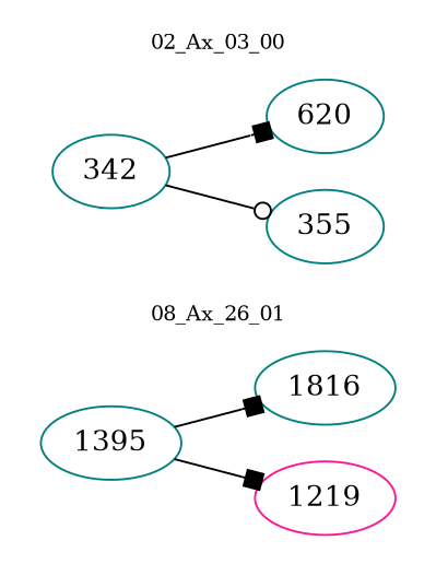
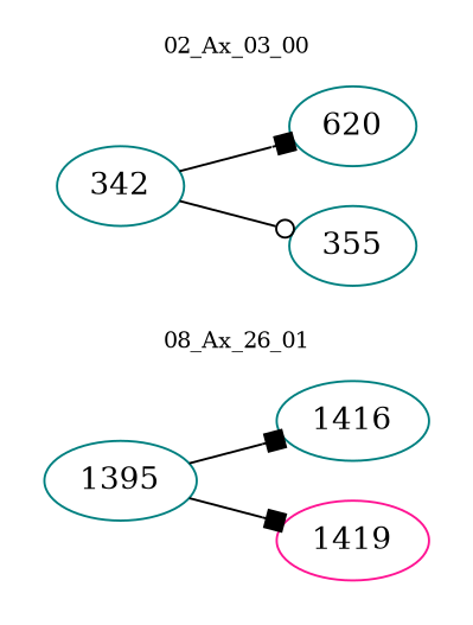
  digraph {
    rankdir=LR
    node [color=teal]
    edge [arrowhead=box color=black]
    n1 [label=1395]
-   n2 [color=deeppink label=1219]
-   n3 [label=1816]
+   n2 [color=deeppink label=1419]
+   n3 [label=1416]
    n4 [label=342]
    n5 [label=355]
    n6 [label=620]
    subgraph cluster_1 {
      color=white
      fontsize=10
      label="08_Ax_26_01"
      n1
      n2
      n3
    }
    subgraph cluster_2 {
      color=white
      fontsize=10
      label="02_Ax_03_00"
      n4
      n5
      n6
    }
    n1 -> n2
    n1 -> n3
    n4 -> n5 [arrowhead=odot]
    n4 -> n6
  }
